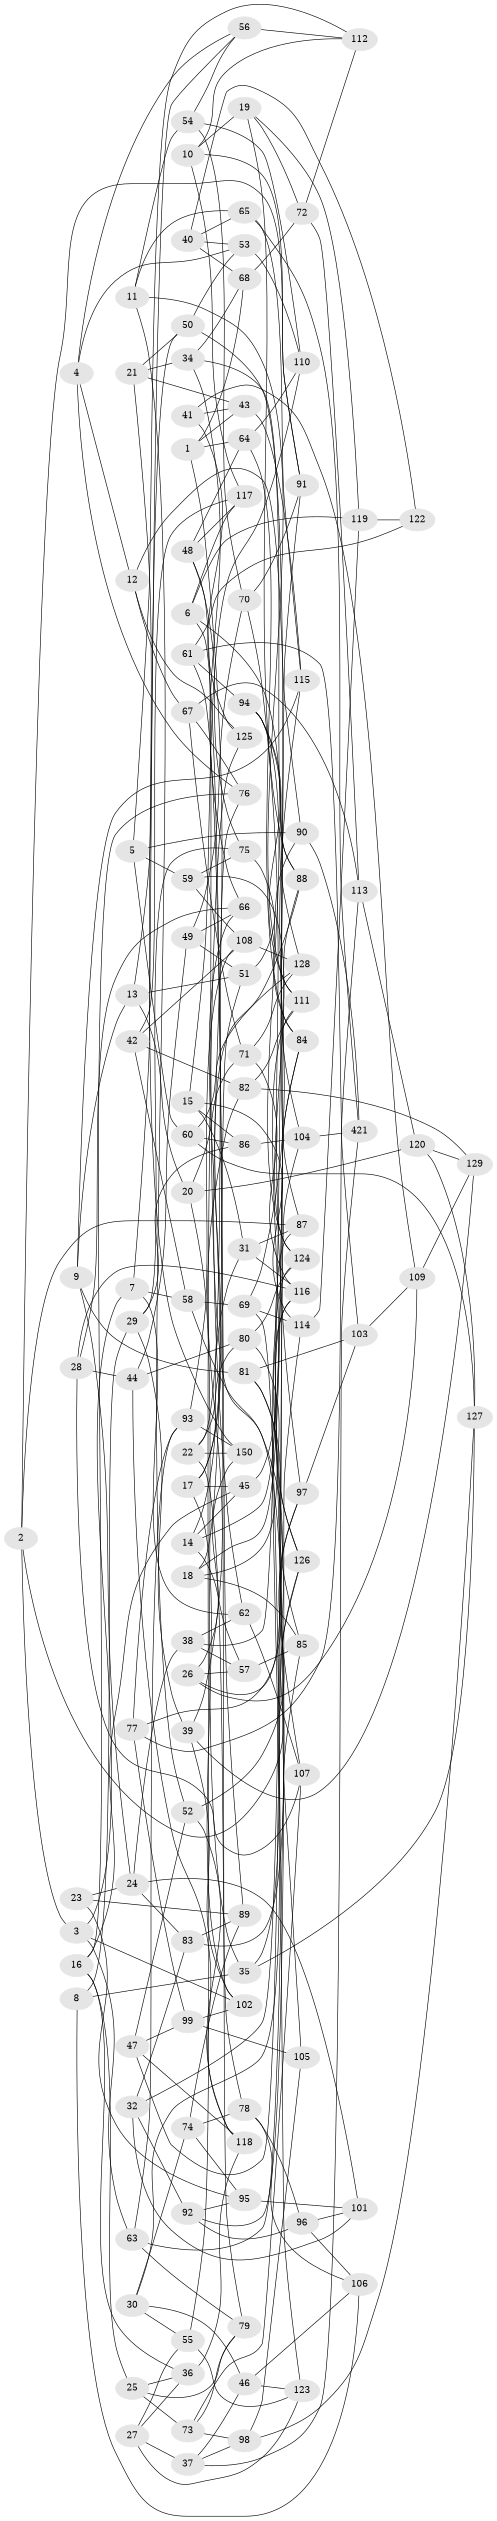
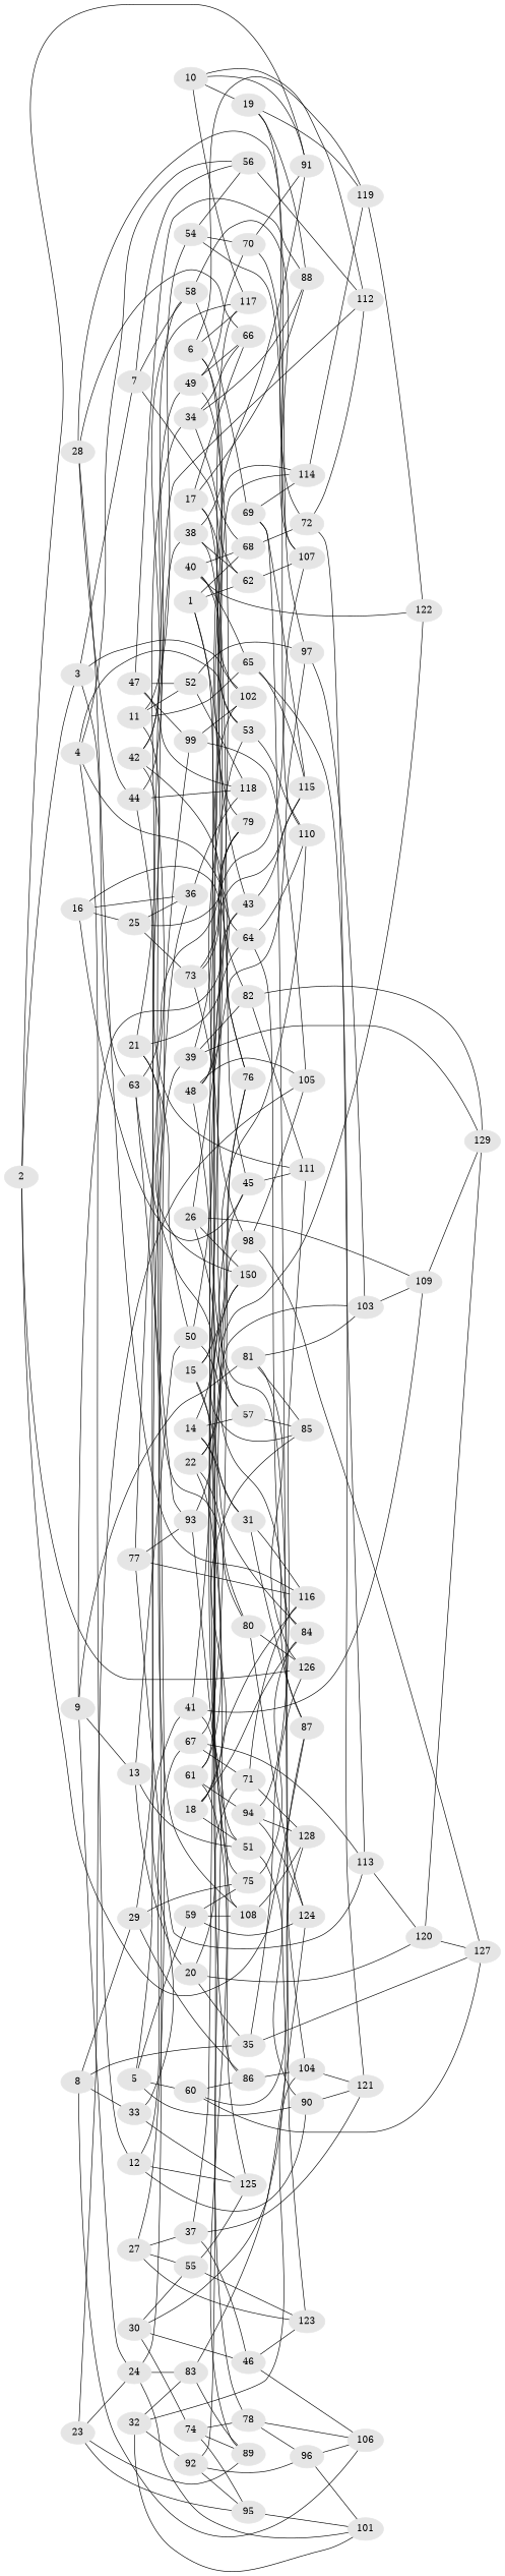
  graph {
    rankdir=LR
    node [color=gray90 style=filled]
    1
    43
    62
    64
    68
    115
    107
    84
    110
    72
    2
    3
    87
    91
    126
    7
    63
    102
    56
    58
    79
    85
    93
    4
    12
    53
    76
    90
    67
    125
    112
    5
    59
    60
    75
    124
    108
    86
    127
    128
-   121 [label=421]
+   121
    6
    104
    117
    119
    122
    69
    8
    29
+   33
    35
    106
    39
    41
    9
    13
    24
    81
    20
    50
    51
    38
    101
    83
    103
    10
    19
    88
    11
    52
    54
    65
    111
    97
    118
    70
    71
    113
    120
    14
    31
    45
    57
    116
    15
    114
    16
    25
    36
    73
    17
    66
    18
    129
    21
    34
    n97 [label=150]
    22
    78
    80
    96
    23
    89
    95
    105
    98
    26
    109
    27
    37
    55
    123
    46
    28
    44
    49
    82
    30
    74
    32
    92
    40
    42
    47
    99
    48
    61
    94
    77
    1 -- 43
    1 -- 62
    1 -- 64
    1 -- 68
    43 -- 115
    62 -- 107
    64 -- 84
    64 -- 110
    68 -- 72
    72 -- 112
    72 -- 113
    2 -- 3
    2 -- 87
    2 -- 91
    2 -- 126
    3 -- 7
    3 -- 63
    3 -- 102
    7 -- 62
    7 -- 56
    7 -- 58
    63 -- 79
    63 -- 85
    63 -- 93
    56 -- 112
    58 -- 107
    58 -- 69
    93 -- 108
    93 -- n97
    4 -- 56
    4 -- 12
    4 -- 53
    4 -- 76
    12 -- 90
    12 -- 67
    12 -- 125
    53 -- 110
    90 -- 121
    67 -- 76
    67 -- 71
    67 -- 113
    5 -- 90
    5 -- 112
    5 -- 59
    5 -- 60
    59 -- 75
    59 -- 124
    59 -- 108
    60 -- 86
    60 -- 127
    60 -- 128
    75 -- 84
    108 -- 128
    86 -- 104
    6 -- 79
    6 -- 104
    6 -- 117
    6 -- 119
    104 -- 121
    119 -- 122
    69 -- 115
    69 -- 114
    69 -- 123
    8 -- 29
+   8 -- 33
    8 -- 35
    8 -- 106
    29 -- 75
    29 -- 86
    29 -- 39
+   33 -- 125
+   33 -- 41
    35 -- 126
    35 -- 127
    39 -- 102
    39 -- 129
    39 -- 82
    41 -- 43
    41 -- 125
    41 -- 109
    9 -- 115
    9 -- 13
    9 -- 24
    9 -- 81
    13 -- 20
    13 -- 50
    13 -- 51
    24 -- 38
    24 -- 101
    24 -- 83
    81 -- 126
    81 -- 85
    81 -- 103
    20 -- 35
    20 -- 71
    20 -- 120
    50 -- 87
    50 -- 53
    51 -- 90
    38 -- 62
    38 -- 91
    38 -- 57
    83 -- 87
    83 -- 89
    103 -- 109
    10 -- 91
    10 -- 112
    10 -- 117
    10 -- 19
    19 -- 72
    19 -- 119
    19 -- 88
    11 -- 52
    11 -- 54
    11 -- 65
    11 -- 111
    52 -- 97
    52 -- 118
    54 -- 110
    54 -- 56
    54 -- 70
    65 -- 115
    65 -- 121
    97 -- 103
    70 -- 91
    70 -- 97
    71 -- 128
    71 -- 116
    113 -- 120
    120 -- 127
    120 -- 129
    14 -- 84
    14 -- 31
    14 -- 45
    14 -- 57
    31 -- 87
    31 -- 116
    45 -- 111
    57 -- 85
    15 -- 110
    15 -- 86
    15 -- 31
    15 -- 114
    114 -- 119
    16 -- 76
    16 -- 45
    16 -- 25
    16 -- 36
    25 -- 79
    25 -- 36
    25 -- 73
    36 -- 118
    73 -- 107
    73 -- 79
    73 -- 98
    17 -- 102
    17 -- 88
    17 -- 45
    17 -- 66
    18 -- 84
    18 -- 85
    18 -- 51
    18 -- 116
    21 -- 43
    21 -- 50
    21 -- 34
    21 -- n97
    34 -- 68
    34 -- 88
    34 -- 66
    22 -- 76
    22 -- n97
    22 -- 78
    22 -- 80
    78 -- 106
    78 -- 96
    80 -- 126
    80 -- 124
    96 -- 106
    96 -- 101
    23 -- 24
    23 -- 89
    23 -- 95
+   23 -- 105
    95 -- 101
    98 -- 127
    98 -- 105
    26 -- 97
    26 -- 57
    26 -- n97
    26 -- 109
    109 -- 129
    27 -- 36
    27 -- 37
    27 -- 55
    27 -- 123
    37 -- 121
    37 -- 98
    37 -- 46
    55 -- 125
    55 -- 123
    46 -- 106
    46 -- 123
    28 -- 107
    28 -- 116
    28 -- 66
    28 -- 44
    44 -- 118
    44 -- 80
    44 -- 49
    49 -- 51
    49 -- 70
    49 -- 66
    82 -- 111
    82 -- 129
    30 -- 124
    30 -- 55
    30 -- 46
    30 -- 74
    74 -- 78
    74 -- 89
    74 -- 95
    32 -- 104
    32 -- 101
    32 -- 83
    32 -- 92
    92 -- 114
    92 -- 96
    92 -- 95
    40 -- 68
    40 -- 53
    40 -- 122
    40 -- 65
    42 -- 58
    42 -- 108
    42 -- 117
    42 -- 82
    47 -- 88
    47 -- 52
    47 -- 118
    47 -- 99
    99 -- 102
    99 -- 105
    48 -- 64
    48 -- 75
    48 -- 117
    48 -- 105
    61 -- 122
    61 -- 103
    61 -- 89
    61 -- 94
    94 -- 124
    94 -- 128
    94 -- 111
    77 -- 93
    77 -- 113
    77 -- 116
    77 -- 99
  }
